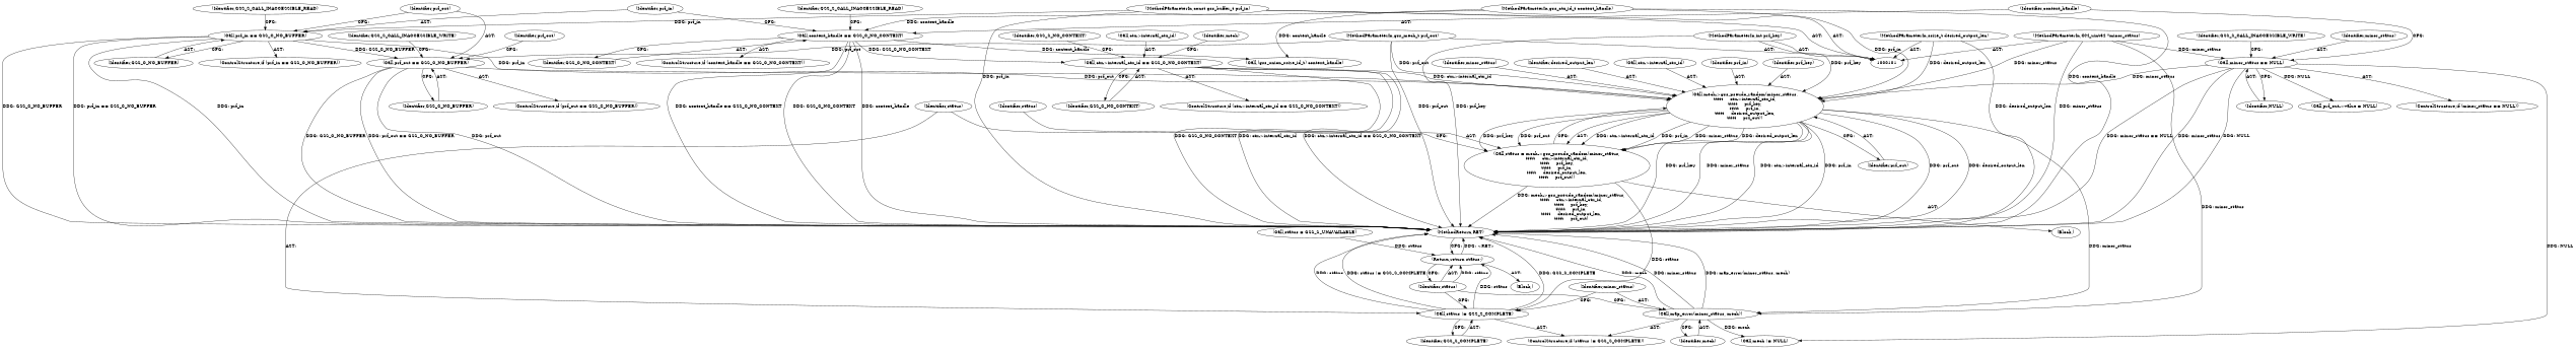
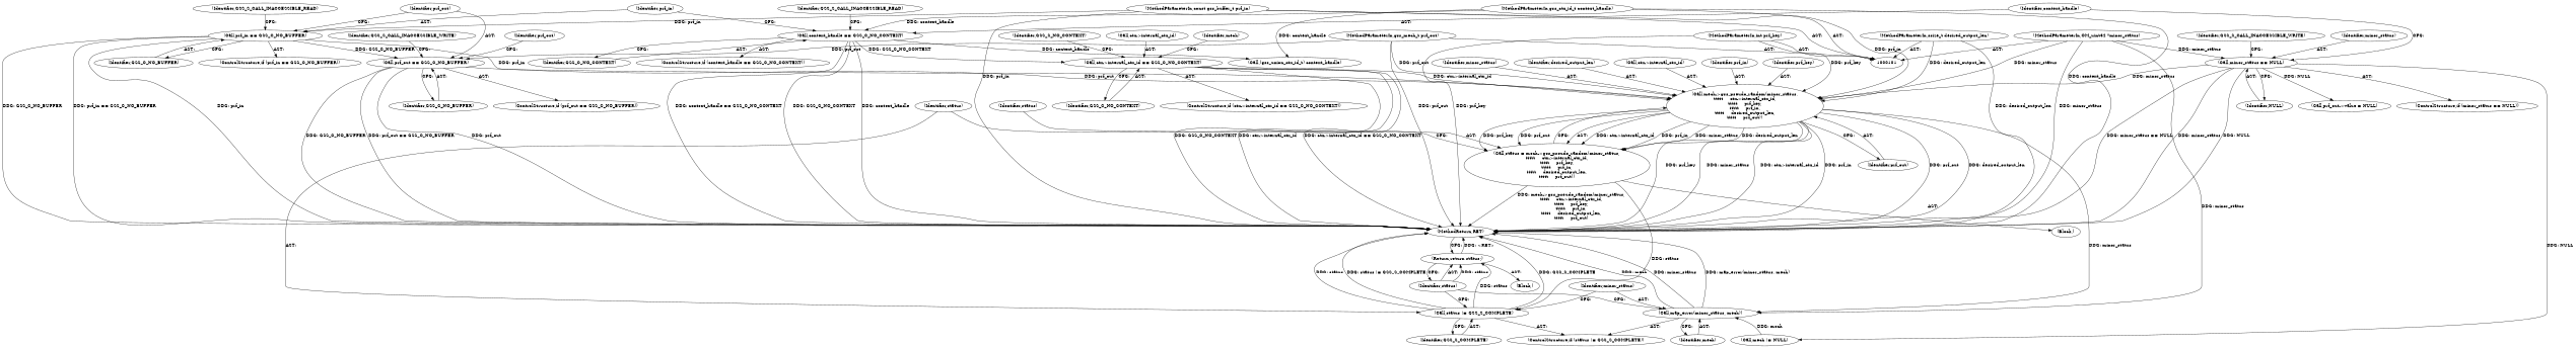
  digraph {
    n1 [label="(Call,mech->gss_pseudo_random(minor_status,\n\t\t\t\t\t     ctx->internal_ctx_id,\n\t\t\t\t\t     prf_key,\n\t\t\t\t\t     prf_in,\n\t\t\t\t\t     desired_output_len,\n\t\t\t\t\t     prf_out))"]
    n2 [label="(Call,status = mech->gss_pseudo_random(minor_status,\n\t\t\t\t\t     ctx->internal_ctx_id,\n\t\t\t\t\t     prf_key,\n\t\t\t\t\t     prf_in,\n\t\t\t\t\t     desired_output_len,\n\t\t\t\t\t     prf_out))"]
    n3 [label="(Call,map_error(minor_status, mech))"]
    n4 [label="(MethodReturn,RET)"]
    n5 [label="(Identifier,prf_out)"]
    n6 [label="(Call,status != GSS_S_COMPLETE)"]
    n7 [label="(Block,)"]
    n8 [label="(ControlStructure,if (status != GSS_S_COMPLETE))"]
    n9 [label="(Identifier,mech)"]
    n10 [label="(Return,return status;)"]
    n11 [label="(Call,minor_status == NULL)"]
    n12 [label="(Identifier,NULL)"]
    n13 [label="(Call,prf_out->value = NULL)"]
    n14 [label="(ControlStructure,if (minor_status == NULL))"]
    n15 [label="(Call,mech != NULL)"]
    n16 [label="(MethodParameterIn,OM_uint32 *minor_status)"]
    1000101
    n18 [label="(Call,ctx->internal_ctx_id == GSS_C_NO_CONTEXT)"]
    n19 [label="(ControlStructure,if (ctx->internal_ctx_id == GSS_C_NO_CONTEXT))"]
    n20 [label="(Identifier,GSS_C_NO_CONTEXT)"]
    n21 [label="(Call,context_handle == GSS_C_NO_CONTEXT)"]
-   n22 [label="(Call,(gss_union_ssize_id_t) context_handle)"]
+   n22 [label="(Call,(gss_union_ctx_id_t) context_handle)"]
    n23 [label="(ControlStructure,if (context_handle == GSS_C_NO_CONTEXT))"]
    n24 [label="(Identifier,GSS_C_NO_CONTEXT)"]
    n25 [label="(MethodParameterIn,gss_ctx_id_t context_handle)"]
    n26 [label="(MethodParameterIn,int prf_key)"]
    n27 [label="(Call,prf_in == GSS_C_NO_BUFFER)"]
    n28 [label="(Call,prf_out == GSS_C_NO_BUFFER)"]
    n29 [label="(Identifier,GSS_C_NO_BUFFER)"]
    n30 [label="(ControlStructure,if (prf_in == GSS_C_NO_BUFFER))"]
    n31 [label="(ControlStructure,if (prf_out == GSS_C_NO_BUFFER))"]
    n32 [label="(Identifier,GSS_C_NO_BUFFER)"]
    n33 [label="(MethodParameterIn,const gss_buffer_t prf_in)"]
    n34 [label="(MethodParameterIn,ssize_t desired_output_len)"]
    n35 [label="(MethodParameterIn,gss_mech_t prf_out)"]
    n36 [label="(Identifier,GSS_S_COMPLETE)"]
    n37 [label="(Block,)"]
    n38 [label="(Identifier,status)"]
    n39 [label="(Identifier,GSS_S_CALL_INACCESSIBLE_WRITE)"]
    n40 [label="(Identifier,GSS_S_CALL_INACCESSIBLE_WRITE)"]
    n41 [label="(Identifier,minor_status)"]
    n42 [label="(Identifier,prf_out)"]
    n43 [label="(Identifier,desired_output_len)"]
    n44 [label="(Identifier,GSS_S_NO_CONTEXT)"]
    n45 [label="(Identifier,GSS_S_CALL_INACCESSIBLE_READ)"]
-   n46 [label="(Call,status = GSS_S_UNAVAILABLE)"]
    n47 [label="(Identifier,status)"]
    n48 [label="(Call,ctx->internal_ctx_id)"]
    n49 [label="(Identifier,prf_in)"]
    n50 [label="(Identifier,status)"]
    n51 [label="(Identifier,minor_status)"]
    n52 [label="(Identifier,GSS_S_CALL_INACCESSIBLE_READ)"]
    n53 [label="(Identifier,context_handle)"]
    n54 [label="(Identifier,prf_in)"]
    n55 [label="(Identifier,minor_status)"]
    n56 [label="(Call,ctx->internal_ctx_id)"]
    n57 [label="(Identifier,mech)"]
    n58 [label="(Identifier,prf_key)"]
    n59 [label="(Identifier,prf_out)"]
    n1 -> n2 [label="AST: "]
    n1 -> n2 [label="DDG: ctx->internal_ctx_id"]
    n1 -> n2 [label="DDG: prf_in"]
    n1 -> n2 [label="DDG: minor_status"]
    n1 -> n2 [label="DDG: desired_output_len"]
    n1 -> n2 [label="DDG: prf_key"]
    n1 -> n2 [label="DDG: prf_out"]
    n1 -> n3 [label="DDG: minor_status"]
    n1 -> n4 [label="DDG: prf_key"]
    n1 -> n4 [label="DDG: minor_status"]
    n1 -> n4 [label="DDG: ctx->internal_ctx_id"]
    n1 -> n4 [label="DDG: prf_in"]
    n1 -> n4 [label="DDG: prf_out"]
    n1 -> n4 [label="DDG: desired_output_len"]
    n1 -> n5 [label="CFG: "]
    n2 -> n1 [label="CFG: "]
    n2 -> n4 [label="DDG: mech->gss_pseudo_random(minor_status,\n\t\t\t\t\t     ctx->internal_ctx_id,\n\t\t\t\t\t     prf_key,\n\t\t\t\t\t     prf_in,\n\t\t\t\t\t     desired_output_len,\n\t\t\t\t\t     prf_out)"]
    n2 -> n6 [label="DDG: status"]
    n2 -> n7 [label="AST: "]
    n3 -> n4 [label="DDG: mech"]
    n3 -> n4 [label="DDG: minor_status"]
    n3 -> n4 [label="DDG: map_error(minor_status, mech)"]
    n3 -> n8 [label="AST: "]
    n3 -> n9 [label="CFG: "]
    n4 -> n10 [label="CFG: "]
    n5 -> n1 [label="AST: "]
    n6 -> n4 [label="DDG: status != GSS_S_COMPLETE"]
    n6 -> n4 [label="DDG: GSS_S_COMPLETE"]
    n6 -> n4 [label="DDG: status"]
    n6 -> n8 [label="AST: "]
    n6 -> n10 [label="DDG: status"]
    n6 -> n36 [label="CFG: "]
    n9 -> n3 [label="AST: "]
    n10 -> n4 [label="DDG: <RET>"]
    n10 -> n37 [label="AST: "]
    n10 -> n38 [label="CFG: "]
    n11 -> n1 [label="DDG: minor_status"]
    n11 -> n4 [label="DDG: minor_status"]
    n11 -> n4 [label="DDG: NULL"]
    n11 -> n4 [label="DDG: minor_status == NULL"]
    n11 -> n12 [label="CFG: "]
    n11 -> n13 [label="DDG: NULL"]
    n11 -> n14 [label="AST: "]
    n11 -> n15 [label="DDG: NULL"]
    n12 -> n11 [label="AST: "]
-   n3 -> n15 [label="DDG: mech"]
+   n15 -> n3 [label="DDG: mech"]
    n16 -> n1 [label="DDG: minor_status"]
    n16 -> n3 [label="DDG: minor_status"]
    n16 -> n4 [label="DDG: minor_status"]
    n16 -> n11 [label="DDG: minor_status"]
    n16 -> 1000101 [label="AST: "]
    n18 -> n1 [label="DDG: ctx->internal_ctx_id"]
    n18 -> n4 [label="DDG: ctx->internal_ctx_id"]
    n18 -> n4 [label="DDG: ctx->internal_ctx_id == GSS_C_NO_CONTEXT"]
    n18 -> n4 [label="DDG: GSS_C_NO_CONTEXT"]
    n18 -> n19 [label="AST: "]
    n18 -> n20 [label="CFG: "]
    n20 -> n18 [label="AST: "]
    n21 -> n4 [label="DDG: context_handle == GSS_C_NO_CONTEXT"]
    n21 -> n4 [label="DDG: GSS_C_NO_CONTEXT"]
    n21 -> n4 [label="DDG: context_handle"]
    n21 -> n18 [label="DDG: GSS_C_NO_CONTEXT"]
    n21 -> n22 [label="DDG: context_handle"]
    n21 -> n23 [label="AST: "]
    n21 -> n24 [label="CFG: "]
    n24 -> n21 [label="AST: "]
    n25 -> n4 [label="DDG: context_handle"]
    n25 -> 1000101 [label="AST: "]
    n25 -> n21 [label="DDG: context_handle"]
    n25 -> n22 [label="DDG: context_handle"]
    n26 -> n1 [label="DDG: prf_key"]
    n26 -> n4 [label="DDG: prf_key"]
    n26 -> 1000101 [label="AST: "]
    n27 -> n1 [label="DDG: prf_in"]
    n27 -> n4 [label="DDG: GSS_C_NO_BUFFER"]
    n27 -> n4 [label="DDG: prf_in == GSS_C_NO_BUFFER"]
    n27 -> n4 [label="DDG: prf_in"]
    n27 -> n28 [label="DDG: GSS_C_NO_BUFFER"]
    n27 -> n29 [label="CFG: "]
    n27 -> n30 [label="AST: "]
    n28 -> n1 [label="DDG: prf_out"]
    n28 -> n4 [label="DDG: prf_out == GSS_C_NO_BUFFER"]
    n28 -> n4 [label="DDG: prf_out"]
    n28 -> n4 [label="DDG: GSS_C_NO_BUFFER"]
    n28 -> n31 [label="AST: "]
    n28 -> n32 [label="CFG: "]
    n29 -> n27 [label="AST: "]
    n32 -> n28 [label="AST: "]
    n33 -> n1 [label="DDG: prf_in"]
    n33 -> n4 [label="DDG: prf_in"]
    n33 -> 1000101 [label="AST: "]
    n33 -> n27 [label="DDG: prf_in"]
    n34 -> n1 [label="DDG: desired_output_len"]
    n34 -> n4 [label="DDG: desired_output_len"]
    n34 -> 1000101 [label="AST: "]
    n35 -> n1 [label="DDG: prf_out"]
    n35 -> n4 [label="DDG: prf_out"]
    n35 -> 1000101 [label="AST: "]
    n35 -> n28 [label="DDG: prf_out"]
    n36 -> n6 [label="AST: "]
    n38 -> n3 [label="CFG: "]
    n38 -> n6 [label="CFG: "]
    n38 -> n10 [label="AST: "]
    n38 -> n10 [label="DDG: status"]
    n39 -> n11 [label="CFG: "]
    n40 -> n28 [label="CFG: "]
    n41 -> n1 [label="AST: "]
    n42 -> n27 [label="CFG: "]
    n42 -> n28 [label="AST: "]
    n43 -> n1 [label="AST: "]
    n44 -> n18 [label="CFG: "]
    n45 -> n21 [label="CFG: "]
-   n46 -> n10 [label="DDG: status"]
    n47 -> n2 [label="AST: "]
    n48 -> n1 [label="AST: "]
    n49 -> n21 [label="CFG: "]
    n49 -> n27 [label="AST: "]
    n50 -> n2 [label="CFG: "]
    n50 -> n6 [label="AST: "]
    n51 -> n3 [label="AST: "]
    n51 -> n6 [label="CFG: "]
    n52 -> n27 [label="CFG: "]
    n53 -> n11 [label="CFG: "]
    n53 -> n21 [label="AST: "]
    n54 -> n1 [label="AST: "]
    n55 -> n11 [label="AST: "]
    n56 -> n18 [label="AST: "]
    n57 -> n18 [label="CFG: "]
    n58 -> n1 [label="AST: "]
    n59 -> n28 [label="CFG: "]
  }
